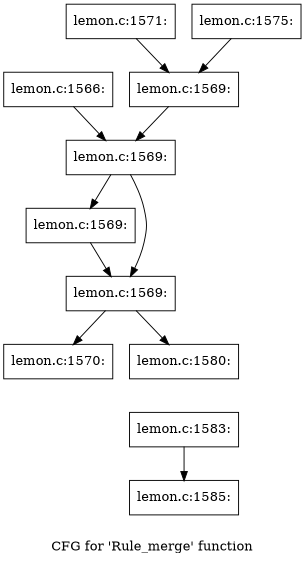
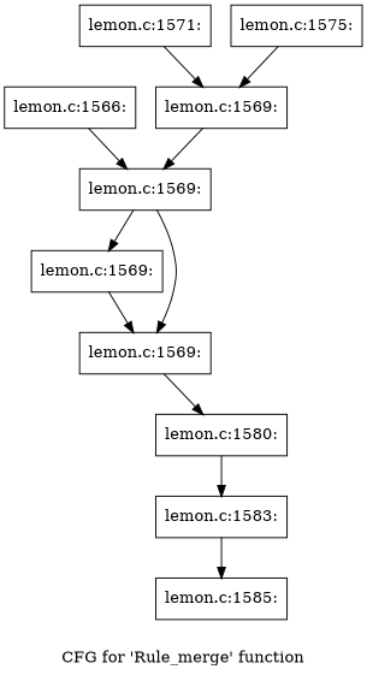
  digraph {
    label="CFG for 'Rule_merge' function"
    node [shape=record]
    n1 [label="{lemon.c:1566:}"]
    n2 [label="{lemon.c:1569:}"]
    n3 [label="{lemon.c:1569:}"]
    n4 [label="{lemon.c:1569:}"]
-   n5 [label="{lemon.c:1570:}"]
    n6 [label="{lemon.c:1580:}"]
    n7 [label="{lemon.c:1583:}"]
    n8 [label="{lemon.c:1571:}"]
    n9 [label="{lemon.c:1569:}"]
    n10 [label="{lemon.c:1575:}"]
    n11 [label="{lemon.c:1585:}"]
    n1 -> n2
    n2 -> n3
    n2 -> n4
    n3 -> n4
-   n4 -> n5
    n4 -> n6
+   n6 -> n7
    n7 -> n11
    n8 -> n9
    n9 -> n2
    n10 -> n9
  }
